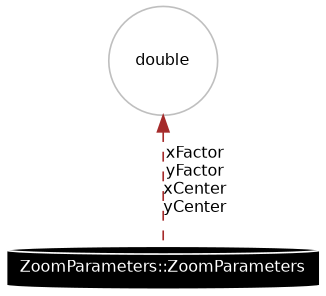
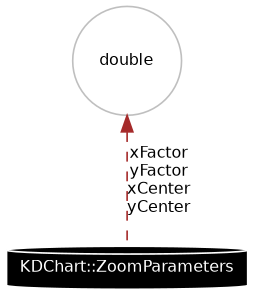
  digraph {
    node [fontname=Helvetica fontsize=10]
-   n1 [color=white fillcolor=black fontcolor=white height=0.2 label="ZoomParameters::ZoomParameters" shape=cylinder style=filled width=0.4]
+   n1 [color=white fillcolor=black fontcolor=white height=0.2 label="KDChart::ZoomParameters" shape=cylinder style=filled width=0.4]
    n2 [color=grey75 height=0.2 label=double shape=circle width=0.4]
    n2 -> n1 [color=brown dir=back fontname=Helvetica fontsize=10 label="xFactor\nyFactor\nxCenter\nyCenter" labelfontname=Helvetica labelfontsize=10 style=dashed]
  }
